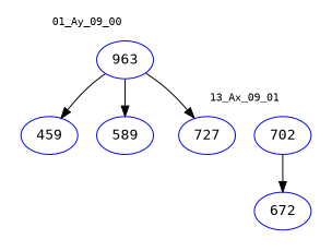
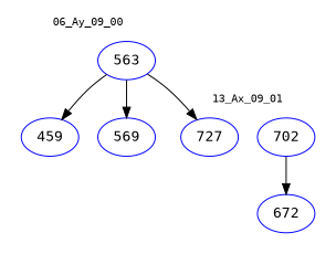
  digraph {
    fontname="DejaVu Sans Mono"
    node [color=blue fontname="DejaVu Sans Mono"]
    edge [color=black fontname="DejaVu Sans Mono"]
    n1 [label=702]
    n2 [label=672]
    n3 [label=727]
-   n4 [label=963]
+   n4 [label=563]
    n5 [label=459]
-   n6 [label=589]
+   n6 [label=569]
    subgraph cluster_1 {
      color=white
      fontsize=10
      label="13_Ax_09_01"
      n1
      n2
      n3
    }
    subgraph cluster_2 {
      color=white
      fontsize=10
-     label="01_Ay_09_00"
+     label="06_Ay_09_00"
      n4
      n5
      n6
    }
    n1 -> n2
    n4 -> n3
    n4 -> n5
    n4 -> n6
  }
